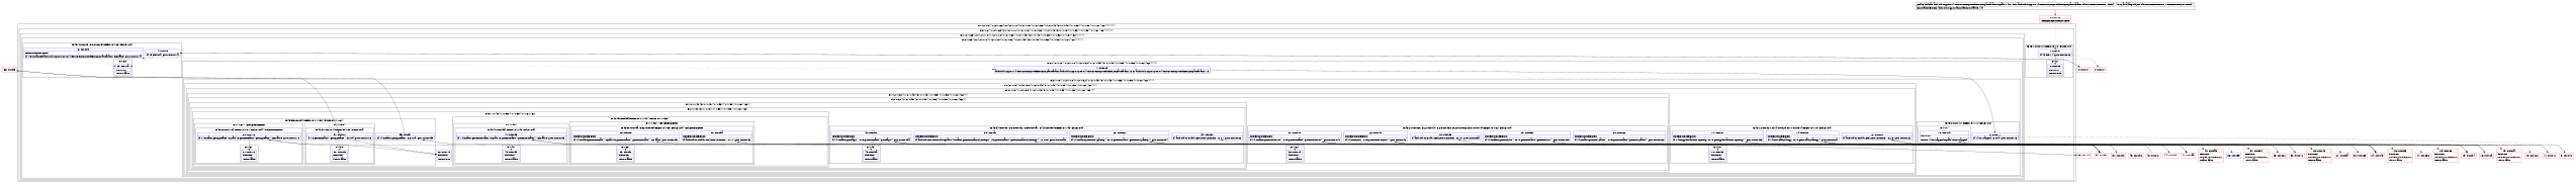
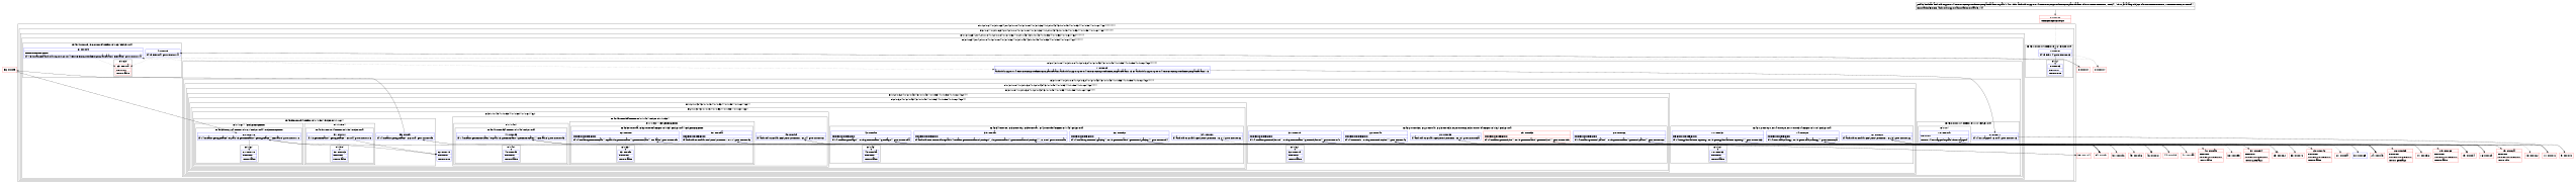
  digraph {
    node [color=blue shape=record]
    edge [style=dotted]
    n1 [label="{2\:\ 0x0003|RETURN\l|return true\l}"]
    n2 [label="{1\:\ 0x0001|if (r5 == r4) goto L_0x0003\l}"]
-   n3 [label="{63\:\ 0x011a|RETURN\l|return false\l}"]
+   n3 [color=red label="{63\:\ 0x011a|RETURN\l|return false\l}"]
    n4 [label="{4\:\ 0x0005|if (r5 == null) goto L_0x011a\l}"]
    n5 [label="{6\:\ 0x0009|ADDED_TO_REGION\l|if ((r5 instanceof android.support.p000v4.text.PrecomputedTextCompat.Params) == false) goto L_0x011a\l}"]
    n6 [label="{10\:\ 0x001b|RETURN\l|return r4.mWrapped.equals(r5.mWrapped)\l}"]
    n7 [label="{8\:\ 0x0011|if (r4.mWrapped != null) goto L_0x0013\l}"]
    n8 [label="{18\:\ 0x0033|RETURN\l|return false\l}"]
    n9 [label="{12\:\ 0x0020|if (android.os.Build.VERSION.SDK_INT \>= 23) goto L_0x0022\l}"]
    n10 [label="{14\:\ 0x0028|ADDED_TO_REGION\l|if (r4.mBreakStrategy != r5.getBreakStrategy()) goto L_0x002a\l}"]
-   n11 [label="{17\:\ 0x0031|ADDED_TO_REGION\l|if (r4.mHyphenationFrequency != r5.getHyphenationFrequency()) goto L_0x0033\l}"]
+   n11 [label="{17\:\ 0x0031|REGION_TO_REGION\l|if (r4.mHyphenationFrequency != r5.getHyphenationFrequency()) goto L_0x0033\l}"]
    n12 [label="{32\:\ 0x007b|RETURN\l|return false\l}"]
    n13 [label="{20\:\ 0x0038|if (android.os.Build.VERSION.SDK_INT \>= 18) goto L_0x003a\l}"]
    n14 [label="{22\:\ 0x0040|ADDED_TO_REGION\l|if (r4.mTextDir != r5.getTextDirection()) goto L_0x0042\l}"]
-   n15 [label="{25\:\ 0x0053|ADDED_TO_REGION\l|if (r4.mPaint.getTextSize() != r5.getTextPaint().getTextSize()) goto L_0x0055\l}"]
+   n15 [color=red label="{25\:\ 0x0053|ADDED_TO_REGION\l|if (r4.mPaint.getTextSize() != r5.getTextPaint().getTextSize()) goto L_0x0055\l}"]
    n16 [label="{28\:\ 0x0066|ADDED_TO_REGION\l|if (r4.mPaint.getTextScaleX() != r5.getTextPaint().getTextScaleX()) goto L_0x0068\l}"]
    n17 [label="{31\:\ 0x0079|ADDED_TO_REGION\l|if (r4.mPaint.getTextSkewX() != r5.getTextPaint().getTextSkewX()) goto L_0x007b\l}"]
    n18 [label="{43\:\ 0x00ba|RETURN\l|return false\l}"]
    n19 [label="{34\:\ 0x0080|if (android.os.Build.VERSION.SDK_INT \>= 21) goto L_0x0082\l}"]
    n20 [label="{36\:\ 0x0092|ADDED_TO_REGION\l|if (r4.mPaint.getLetterSpacing() != r5.getTextPaint().getLetterSpacing()) goto L_0x0094\l}"]
    n21 [label="{39\:\ 0x00a7|ADDED_TO_REGION\l|if (android.text.TextUtils.equals(r4.mPaint.getFontFeatureSettings(), r5.getTextPaint().getFontFeatureSettings()) != true) goto L_0x00a9\l}"]
    n22 [label="{42\:\ 0x00b8|ADDED_TO_REGION\l|if (r4.mPaint.getFlags() != r5.getTextPaint().getFlags()) goto L_0x00ba\l}"]
    n23 [label="{48\:\ 0x00d5|RETURN\l|return false\l}"]
    n24 [label="{47\:\ 0x00d3|if (r4.mPaint.getTextLocales().equals(r5.getTextPaint().getTextLocales()) == false) goto L_0x00d5\l}"]
    n25 [label="{53\:\ 0x00f0|RETURN\l|return false\l}"]
    n26 [label="{50\:\ 0x00da|ADDED_TO_REGION\l|if (android.os.Build.VERSION.SDK_INT \>= 17) goto L_0x00dc\l}"]
    n27 [label="{52\:\ 0x00ee|ADDED_TO_REGION\l|if (r4.mPaint.getTextLocale().equals(r5.getTextPaint().getTextLocale()) == false) goto L_0x00f0\l}"]
+   n28 [label="{45\:\ 0x00bf|if (android.os.Build.VERSION.SDK_INT \>= 24) goto L_0x00c1\l}"]
    n29 [label="{58\:\ 0x0103|RETURN\l|return false\l}"]
    n30 [label="{57\:\ 0x0101|if (r5.getTextPaint().getTypeface() != null) goto L_0x0103\l}"]
    n31 [label="{61\:\ 0x0118|RETURN\l|return false\l}"]
    n32 [label="{60\:\ 0x0116|if (r4.mPaint.getTypeface().equals(r5.getTextPaint().getTypeface()) == false) goto L_0x0118\l}"]
    n33 [label="{55\:\ 0x00f7|if (r4.mPaint.getTypeface() == null) goto L_0x00f9\l}"]
    n34 [label="{62\:\ 0x0119|RETURN\l|return true\l}"]
    n35 [label="{7\:\ 0x000d|android.support.v4.text.PrecomputedTextCompat$Params android.support.p000v4.text.PrecomputedTextCompat.Params r5 = (android.support.p000v4.text.PrecomputedTextCompat.Params) r5\l}"]
    n36 [color=red label="{3\:\ 0x0004}"]
    n37 [color=red label="{5\:\ 0x0007}"]
    n38 [color=red label="{9\:\ 0x0013}"]
    n39 [color=red label="{11\:\ 0x001c}"]
    n40 [color=red label="{13\:\ 0x0022}"]
    n41 [color=red label="{19\:\ 0x0034}"]
-   n42 [color=red label="{15\:\ 0x002a|RETURN\lADDED_TO_REGION\l|return false\l}"]
+   n42 [color=red label="{15\:\ 0x002a|RETURN\lADDED_TO_REGION\l|return this\l}"]
    n43 [color=red label="{16\:\ 0x002b}"]
    n44 [color=red label="{21\:\ 0x003a}"]
    n45 [color=red label="{24\:\ 0x0043}"]
    n46 [color=red label="{23\:\ 0x0042|RETURN\lADDED_TO_REGION\l|return false\l}"]
-   n47 [color=red label="{26\:\ 0x0055|RETURN\lADDED_TO_REGION\l|return false\l}"]
+   n47 [color=red label="{26\:\ 0x0055|RETURN\lADDED_TO_REGION\l|return getFlags\l}"]
    n48 [color=red label="{27\:\ 0x0056}"]
    n49 [color=red label="{29\:\ 0x0068|RETURN\lADDED_TO_REGION\l|return false\l}"]
-   n50 [color=red label="{30\:\ 0x0069}"]
+   n50 [label="{30\:\ 0x0069}"]
    n51 [color=red label="{33\:\ 0x007c}"]
    n52 [color=red label="{35\:\ 0x0082}"]
    n53 [color=red label="{41\:\ 0x00aa}"]
-   n54 [color=red label="{37\:\ 0x0094|RETURN\lADDED_TO_REGION\l|return false\l}"]
-   n55 [label="{38\:\ 0x0095}"]
-   n56 [color=red label="{40\:\ 0x00a9|RETURN\lADDED_TO_REGION\l|mPaint false\l}"]
+   n54 [color=red label="{37\:\ 0x0094|RETURN\lADDED_TO_REGION\l|return getFlags\l}"]
+   n55 [color=red label="{38\:\ 0x0095}"]
+   n56 [color=red label="{40\:\ 0x00a9|RETURN\lADDED_TO_REGION\l|return false\l}"]
    n57 [color=red label="{44\:\ 0x00bb}"]
    n58 [color=red label="{54\:\ 0x00f1}"]
    n59 [color=red label="{51\:\ 0x00dc}"]
    n60 [color=red label="{46\:\ 0x00c1}"]
    n61 [color=red label="{49\:\ 0x00d6}"]
    n62 [color=red label="{56\:\ 0x00f9}"]
    n63 [color=red label="{59\:\ 0x0104}"]
-   n64 [color=red label="{0\:\ 0x0000|MTH_ENTER_ARGUMENT\l}"]
+   n64 [color=red label="{0\:\ 0x0000|MTH_ENTER_BLOCK\l}"]
    n65 [label="{public boolean android.support.v4.text.PrecomputedTextCompat.Params.equals((r4v0 'this' android.support.v4.text.PrecomputedTextCompat$Params A[IMMUTABLE_TYPE, THIS]), (r5v0 java.lang.Object A[IMMUTABLE_TYPE, METHOD_ARGUMENT]))  | Annotation[BUILD, android.support.annotation.Nullable, \{\}]\l}" color=""]
    subgraph cluster_1 {
      label="R(1:(2:(1:2)|(1:(2:(1:63)|(2:7|(2:(1:10)|(1:(2:(1:18)|(1:(2:(1:32)|(1:(2:(1:43)|(3:(1:(1:48))(1:(1:53))|(1:(1:58))(1:(1:61))|62)))))))))))))"
      subgraph cluster_2 {
        label="R(2:(1:2)|(1:(2:(1:63)|(2:7|(2:(1:10)|(1:(2:(1:18)|(1:(2:(1:32)|(1:(2:(1:43)|(3:(1:(1:48))(1:(1:53))|(1:(1:58))(1:(1:61))|62))))))))))))"
        subgraph cluster_3 {
          label="IF [B:1:0x0001] THEN: R(1:2) ELSE: null"
          n2
          subgraph cluster_4 {
            label="R(1:2)"
            n1
          }
        }
        subgraph cluster_5 {
          label="R(1:(2:(1:63)|(2:7|(2:(1:10)|(1:(2:(1:18)|(1:(2:(1:32)|(1:(2:(1:43)|(3:(1:(1:48))(1:(1:53))|(1:(1:58))(1:(1:61))|62)))))))))))"
          subgraph cluster_6 {
            label="R(2:(1:63)|(2:7|(2:(1:10)|(1:(2:(1:18)|(1:(2:(1:32)|(1:(2:(1:43)|(3:(1:(1:48))(1:(1:53))|(1:(1:58))(1:(1:61))|62))))))))))"
            subgraph cluster_7 {
              label="IF [B:4:0x0005, B:6:0x0009] THEN: R(1:63) ELSE: null"
              n4
              n5
              subgraph cluster_8 {
                label="R(1:63)"
                n3
              }
            }
            subgraph cluster_9 {
              label="R(2:7|(2:(1:10)|(1:(2:(1:18)|(1:(2:(1:32)|(1:(2:(1:43)|(3:(1:(1:48))(1:(1:53))|(1:(1:58))(1:(1:61))|62)))))))))"
              n35
              subgraph cluster_10 {
                label="R(2:(1:10)|(1:(2:(1:18)|(1:(2:(1:32)|(1:(2:(1:43)|(3:(1:(1:48))(1:(1:53))|(1:(1:58))(1:(1:61))|62))))))))"
                subgraph cluster_11 {
                  label="IF [B:8:0x0011] THEN: R(1:10) ELSE: null"
                  n7
                  subgraph cluster_12 {
                    label="R(1:10)"
                    n6
                  }
                }
                subgraph cluster_13 {
                  label="R(1:(2:(1:18)|(1:(2:(1:32)|(1:(2:(1:43)|(3:(1:(1:48))(1:(1:53))|(1:(1:58))(1:(1:61))|62)))))))"
                  subgraph cluster_14 {
                    label="R(2:(1:18)|(1:(2:(1:32)|(1:(2:(1:43)|(3:(1:(1:48))(1:(1:53))|(1:(1:58))(1:(1:61))|62))))))"
                    subgraph cluster_15 {
                      label="IF [B:12:0x0020, B:14:0x0028, B:17:0x0031] THEN: R(1:18) ELSE: null"
                      n9
                      n10
                      n11
                      subgraph cluster_16 {
                        label="R(1:18)"
                        n8
                      }
                    }
                    subgraph cluster_17 {
                      label="R(1:(2:(1:32)|(1:(2:(1:43)|(3:(1:(1:48))(1:(1:53))|(1:(1:58))(1:(1:61))|62)))))"
                      subgraph cluster_18 {
                        label="R(2:(1:32)|(1:(2:(1:43)|(3:(1:(1:48))(1:(1:53))|(1:(1:58))(1:(1:61))|62))))"
                        subgraph cluster_19 {
                          label="IF [B:20:0x0038, B:22:0x0040, B:25:0x0053, B:28:0x0066, B:31:0x0079] THEN: R(1:32) ELSE: null"
                          n13
                          n14
                          n15
                          n16
                          n17
                          subgraph cluster_20 {
                            label="R(1:32)"
                            n12
                          }
                        }
                        subgraph cluster_21 {
                          label="R(1:(2:(1:43)|(3:(1:(1:48))(1:(1:53))|(1:(1:58))(1:(1:61))|62)))"
                          subgraph cluster_22 {
                            label="R(2:(1:43)|(3:(1:(1:48))(1:(1:53))|(1:(1:58))(1:(1:61))|62))"
                            subgraph cluster_23 {
                              label="IF [B:34:0x0080, B:36:0x0092, B:39:0x00a7, B:42:0x00b8] THEN: R(1:43) ELSE: null"
                              n19
                              n20
                              n21
                              n22
                              subgraph cluster_24 {
                                label="R(1:43)"
                                n18
                              }
                            }
                            subgraph cluster_25 {
                              label="R(3:(1:(1:48))(1:(1:53))|(1:(1:58))(1:(1:61))|62)"
                              n34
                              subgraph cluster_26 {
                                label="IF [B:45:0x00bf] THEN: R(1:(1:48)) ELSE: R(1:(1:53))"
+                               n28
                                subgraph cluster_27 {
                                  label="R(1:(1:48))"
                                  subgraph cluster_28 {
                                    label="IF [B:47:0x00d3] THEN: R(1:48) ELSE: null"
                                    n24
                                    subgraph cluster_29 {
                                      label="R(1:48)"
                                      n23
                                    }
                                  }
                                }
                                subgraph cluster_30 {
                                  label="R(1:(1:53)) | ELSE_IF_CHAIN\l"
                                  subgraph cluster_31 {
                                    label="IF [B:50:0x00da, B:52:0x00ee] THEN: R(1:53) ELSE: null | ELSE_IF_CHAIN\l"
                                    n26
                                    n27
                                    subgraph cluster_32 {
                                      label="R(1:53)"
                                      n25
                                    }
                                  }
                                }
                              }
                              subgraph cluster_33 {
                                label="IF [B:55:0x00f7] THEN: R(1:(1:58)) ELSE: R(1:(1:61))"
                                n33
                                subgraph cluster_34 {
                                  label="R(1:(1:58))"
                                  subgraph cluster_35 {
                                    label="IF [B:57:0x0101] THEN: R(1:58) ELSE: null"
                                    n30
                                    subgraph cluster_36 {
                                      label="R(1:58)"
                                      n29
                                    }
                                  }
                                }
                                subgraph cluster_37 {
                                  label="R(1:(1:61)) | ELSE_IF_CHAIN\l"
                                  subgraph cluster_38 {
                                    label="IF [B:60:0x0116] THEN: R(1:61) ELSE: null | ELSE_IF_CHAIN\l"
                                    n32
                                    subgraph cluster_39 {
                                      label="R(1:61)"
                                      n31
                                    }
                                  }
                                }
                              }
                            }
                          }
                        }
                      }
                    }
                  }
                }
              }
            }
          }
        }
      }
    }
    n2 -> n1 [style=solid]
    n2 -> n36
    n4 -> n3
    n4 -> n37 [style=solid]
    n5 -> n3
    n5 -> n35
    n7 -> n38
-   n7 -> n39
+   n7 -> n39 [style=solid]
    n9 -> n40
    n9 -> n41 [style=solid]
    n10 -> n42 [style=solid]
    n10 -> n43 [style=solid]
    n11 -> n8 [style=solid]
    n11 -> n41
    n13 -> n44
    n13 -> n45 [style=solid]
    n14 -> n45 [style=solid]
    n14 -> n46 [style=solid]
    n15 -> n47
    n15 -> n48
    n16 -> n49
    n16 -> n50
    n17 -> n12
    n17 -> n51 [style=solid]
    n19 -> n52
    n19 -> n53
    n20 -> n54 [style=solid]
    n20 -> n55
-   n21 -> n53
+   n21 -> n60
    n21 -> n56
    n22 -> n18
    n22 -> n57 [style=solid]
    n24 -> n23
    n24 -> n58 [style=solid]
    n26 -> n58
    n26 -> n59 [style=solid]
    n27 -> n25
    n27 -> n58 [style=solid]
+   n28 -> n60
+   n28 -> n61
    n30 -> n29
    n30 -> n34 [style=solid]
    n32 -> n31 [style=solid]
    n32 -> n34 [style=solid]
    n33 -> n62 [style=solid]
    n33 -> n63
    n35 -> n7 [style=solid]
    n36 -> n4
    n37 -> n5
    n38 -> n6 [style=solid]
    n39 -> n9 [style=solid]
    n40 -> n10
    n41 -> n13
    n43 -> n11 [style=solid]
    n44 -> n14
    n45 -> n15 [style=solid]
+   n48 -> n16 [style=solid]
    n50 -> n17 [style=solid]
    n51 -> n19
-   n52 -> n20 [style=solid]
+   n20 -> n52 [style=solid]
    n53 -> n22 [style=solid]
    n55 -> n21
+   n57 -> n28 [style=solid]
    n58 -> n33 [style=solid]
    n59 -> n27
    n60 -> n24 [style=solid]
    n61 -> n26
-   n62 -> n30 [style=solid]
+   n62 -> n32 [style=solid]
    n63 -> n32 [style=solid]
    n64 -> n2
    n65 -> n64 [style=solid]
  }
